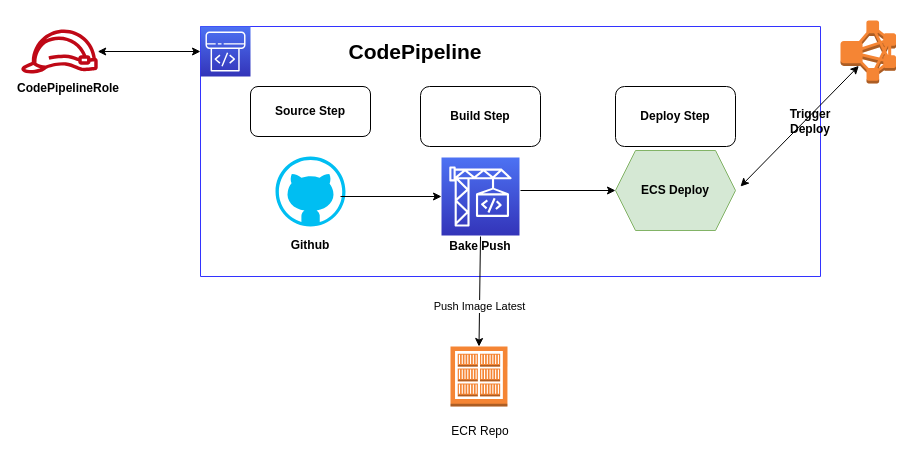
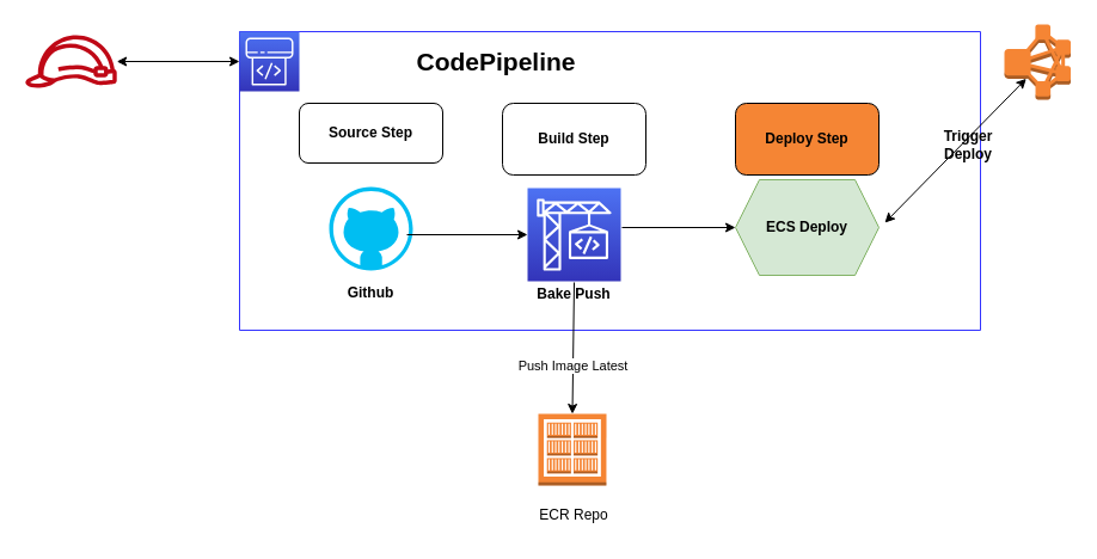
  <mxCell id="0" />
  <mxCell id="1" parent="0" />
  <mxCell id="2" value="" style="points=[[0,0],[0.25,0],[0.5,0],[0.75,0],[1,0],[1,0.25],[1,0.5],[1,0.75],[1,1],[0.75,1],[0.5,1],[0.25,1],[0,1],[0,0.75],[0,0.5],[0,0.25]];outlineConnect=0;gradientColor=none;html=1;whiteSpace=wrap;fontSize=12;fontStyle=0;container=1;pointerEvents=0;collapsible=0;recursiveResize=0;shape=mxgraph.aws4.group;grIcon=mxgraph.aws4.group_vpc;strokeColor=#3333FF;fillColor=none;verticalAlign=top;align=left;spacingLeft=30;fontColor=#AAB7B8;dashed=0;" vertex="1" parent="1"><mxGeometry x="200" y="26" width="620" height="250" as="geometry" /></mxCell>
  <mxCell id="3" value="" style="sketch=0;points=[[0,0,0],[0.25,0,0],[0.5,0,0],[0.75,0,0],[1,0,0],[0,1,0],[0.25,1,0],[0.5,1,0],[0.75,1,0],[1,1,0],[0,0.25,0],[0,0.5,0],[0,0.75,0],[1,0.25,0],[1,0.5,0],[1,0.75,0]];outlineConnect=0;fontColor=#232F3E;gradientColor=#4D72F3;gradientDirection=north;fillColor=#3334B9;strokeColor=#ffffff;dashed=0;verticalLabelPosition=bottom;verticalAlign=top;align=center;html=1;fontSize=12;fontStyle=0;aspect=fixed;shape=mxgraph.aws4.resourceIcon;resIcon=mxgraph.aws4.codepipeline;" vertex="1" parent="2"><mxGeometry width="50" height="50" as="geometry" /></mxCell>
  <mxCell id="4" value="" style="verticalLabelPosition=bottom;html=1;verticalAlign=top;align=center;strokeColor=none;fillColor=#00BEF2;shape=mxgraph.azure.github_code;pointerEvents=1;" vertex="1" parent="2"><mxGeometry x="75" y="130" width="70" height="70" as="geometry" /></mxCell>
  <mxCell id="5" value="" style="sketch=0;points=[[0,0,0],[0.25,0,0],[0.5,0,0],[0.75,0,0],[1,0,0],[0,1,0],[0.25,1,0],[0.5,1,0],[0.75,1,0],[1,1,0],[0,0.25,0],[0,0.5,0],[0,0.75,0],[1,0.25,0],[1,0.5,0],[1,0.75,0]];outlineConnect=0;fontColor=#232F3E;gradientColor=#4D72F3;gradientDirection=north;fillColor=#3334B9;strokeColor=#ffffff;dashed=0;verticalLabelPosition=bottom;verticalAlign=top;align=center;html=1;fontSize=12;fontStyle=0;aspect=fixed;shape=mxgraph.aws4.resourceIcon;resIcon=mxgraph.aws4.codebuild;" vertex="1" parent="2"><mxGeometry x="241" y="131" width="78" height="78" as="geometry" /></mxCell>
  <mxCell id="6" value="&lt;b&gt;ECS Deploy&lt;/b&gt;" style="shape=hexagon;perimeter=hexagonPerimeter2;whiteSpace=wrap;html=1;fixedSize=1;fillColor=#d5e8d4;strokeColor=#82b366;" vertex="1" parent="2"><mxGeometry x="415" y="124" width="120" height="80" as="geometry" /></mxCell>
  <mxCell id="7" value="&lt;div&gt;&lt;b&gt;Source Step&lt;/b&gt;&lt;/div&gt;" style="rounded=1;whiteSpace=wrap;html=1;" vertex="1" parent="2"><mxGeometry x="50" y="60" width="120" height="50" as="geometry" /></mxCell>
  <mxCell id="8" value="&lt;b&gt;&lt;font style=&quot;font-size: 21px;&quot;&gt;CodePipeline&lt;/font&gt;&lt;/b&gt;" style="text;html=1;strokeColor=none;fillColor=none;align=center;verticalAlign=middle;whiteSpace=wrap;rounded=0;" vertex="1" parent="2"><mxGeometry x="185" y="10" width="60" height="30" as="geometry" /></mxCell>
  <mxCell id="9" value="&lt;b&gt;Build Step&lt;/b&gt;" style="rounded=1;whiteSpace=wrap;html=1;" vertex="1" parent="2"><mxGeometry x="220" y="60" width="120" height="60" as="geometry" /></mxCell>
- <mxCell id="10" value="&lt;b&gt;Deploy Step&lt;/b&gt;" style="rounded=1;whiteSpace=wrap;html=1;" vertex="1" parent="2"><mxGeometry x="415" y="60" width="120" height="60" as="geometry" /></mxCell>
+ <mxCell id="10" value="&lt;b&gt;Deploy Step&lt;/b&gt;" style="rounded=1;whiteSpace=wrap;html=1;fillColor=#f58534;" vertex="1" parent="2"><mxGeometry x="415" y="60" width="120" height="60" as="geometry" /></mxCell>
  <mxCell id="11" value="" style="endArrow=classic;html=1;rounded=0;entryX=0.5;entryY=0;entryDx=0;entryDy=0;entryPerimeter=0;" edge="1" parent="2" target="19"><mxGeometry width="50" height="50" relative="1" as="geometry"><mxPoint x="280" y="210" as="sourcePoint" /><mxPoint x="330" y="160" as="targetPoint" /></mxGeometry></mxCell>
  <mxCell id="12" value="Push Image Latest" style="edgeLabel;html=1;align=center;verticalAlign=middle;resizable=0;points=[];" vertex="1" connectable="0" parent="11"><mxGeometry x="-0.417" y="-3" relative="1" as="geometry"><mxPoint x="2" y="38" as="offset" /></mxGeometry></mxCell>
  <mxCell id="13" value="&lt;b&gt;Github&lt;/b&gt;" style="text;html=1;strokeColor=none;fillColor=none;align=center;verticalAlign=middle;whiteSpace=wrap;rounded=0;" vertex="1" parent="2"><mxGeometry x="80" y="204" width="60" height="30" as="geometry" /></mxCell>
  <mxCell id="14" value="&lt;b&gt;Bake Push&lt;/b&gt;" style="text;html=1;strokeColor=none;fillColor=none;align=center;verticalAlign=middle;whiteSpace=wrap;rounded=0;" vertex="1" parent="2"><mxGeometry x="235" y="205" width="90" height="30" as="geometry" /></mxCell>
  <mxCell id="15" value="" style="endArrow=classic;html=1;rounded=0;" edge="1" parent="2" target="5"><mxGeometry width="50" height="50" relative="1" as="geometry"><mxPoint x="140" y="170" as="sourcePoint" /><mxPoint x="190" y="120" as="targetPoint" /></mxGeometry></mxCell>
  <mxCell id="16" value="" style="endArrow=classic;html=1;rounded=0;entryX=0;entryY=0.5;entryDx=0;entryDy=0;" edge="1" parent="2" target="6"><mxGeometry width="50" height="50" relative="1" as="geometry"><mxPoint x="320" y="164" as="sourcePoint" /><mxPoint x="370" y="110" as="targetPoint" /></mxGeometry></mxCell>
  <mxCell id="17" value="" style="endArrow=classic;startArrow=classic;html=1;rounded=0;entryX=0.33;entryY=0.72;entryDx=0;entryDy=0;entryPerimeter=0;" edge="1" parent="2" target="24"><mxGeometry width="50" height="50" relative="1" as="geometry"><mxPoint x="540" y="160" as="sourcePoint" /><mxPoint x="590" y="110" as="targetPoint" /></mxGeometry></mxCell>
  <mxCell id="18" value="&lt;b&gt;Trigger Deploy&lt;/b&gt;" style="text;html=1;strokeColor=none;fillColor=none;align=center;verticalAlign=middle;whiteSpace=wrap;rounded=0;" vertex="1" parent="2"><mxGeometry x="580" y="80" width="60" height="30" as="geometry" /></mxCell>
  <mxCell id="19" value="" style="outlineConnect=0;dashed=0;verticalLabelPosition=bottom;verticalAlign=top;align=center;html=1;shape=mxgraph.aws3.ecr_registry;fillColor=#F58534;gradientColor=none;" vertex="1" parent="1"><mxGeometry x="450" y="346" width="57" height="60" as="geometry" /></mxCell>
  <mxCell id="20" value="ECR Repo" style="text;html=1;strokeColor=none;fillColor=none;align=center;verticalAlign=middle;whiteSpace=wrap;rounded=0;" vertex="1" parent="1"><mxGeometry x="450" y="416" width="60" height="30" as="geometry" /></mxCell>
  <mxCell id="21" value="" style="sketch=0;outlineConnect=0;fontColor=#232F3E;gradientColor=none;fillColor=#BF0816;strokeColor=none;dashed=0;verticalLabelPosition=bottom;verticalAlign=top;align=center;html=1;fontSize=12;fontStyle=0;aspect=fixed;pointerEvents=1;shape=mxgraph.aws4.role;" vertex="1" parent="1"><mxGeometry x="20" y="29" width="78" height="44" as="geometry" /></mxCell>
- <mxCell id="22" value="&lt;b&gt;CodePipelineRole&lt;/b&gt;" style="text;html=1;strokeColor=none;fillColor=none;align=center;verticalAlign=middle;whiteSpace=wrap;rounded=0;" vertex="1" parent="1"><mxGeometry x="38" y="73" width="60" height="30" as="geometry" /></mxCell>
  <mxCell id="23" value="" style="endArrow=classic;startArrow=classic;html=1;rounded=0;entryX=0;entryY=0.5;entryDx=0;entryDy=0;entryPerimeter=0;" edge="1" parent="1" source="21" target="3"><mxGeometry width="50" height="50" relative="1" as="geometry"><mxPoint x="140" y="76" as="sourcePoint" /><mxPoint x="190" y="26" as="targetPoint" /></mxGeometry></mxCell>
  <mxCell id="24" value="" style="outlineConnect=0;dashed=0;verticalLabelPosition=bottom;verticalAlign=top;align=center;html=1;shape=mxgraph.aws3.emr_cluster;fillColor=#F58534;gradientColor=none;" vertex="1" parent="1"><mxGeometry x="840" y="20" width="55.5" height="63" as="geometry" /></mxCell>
